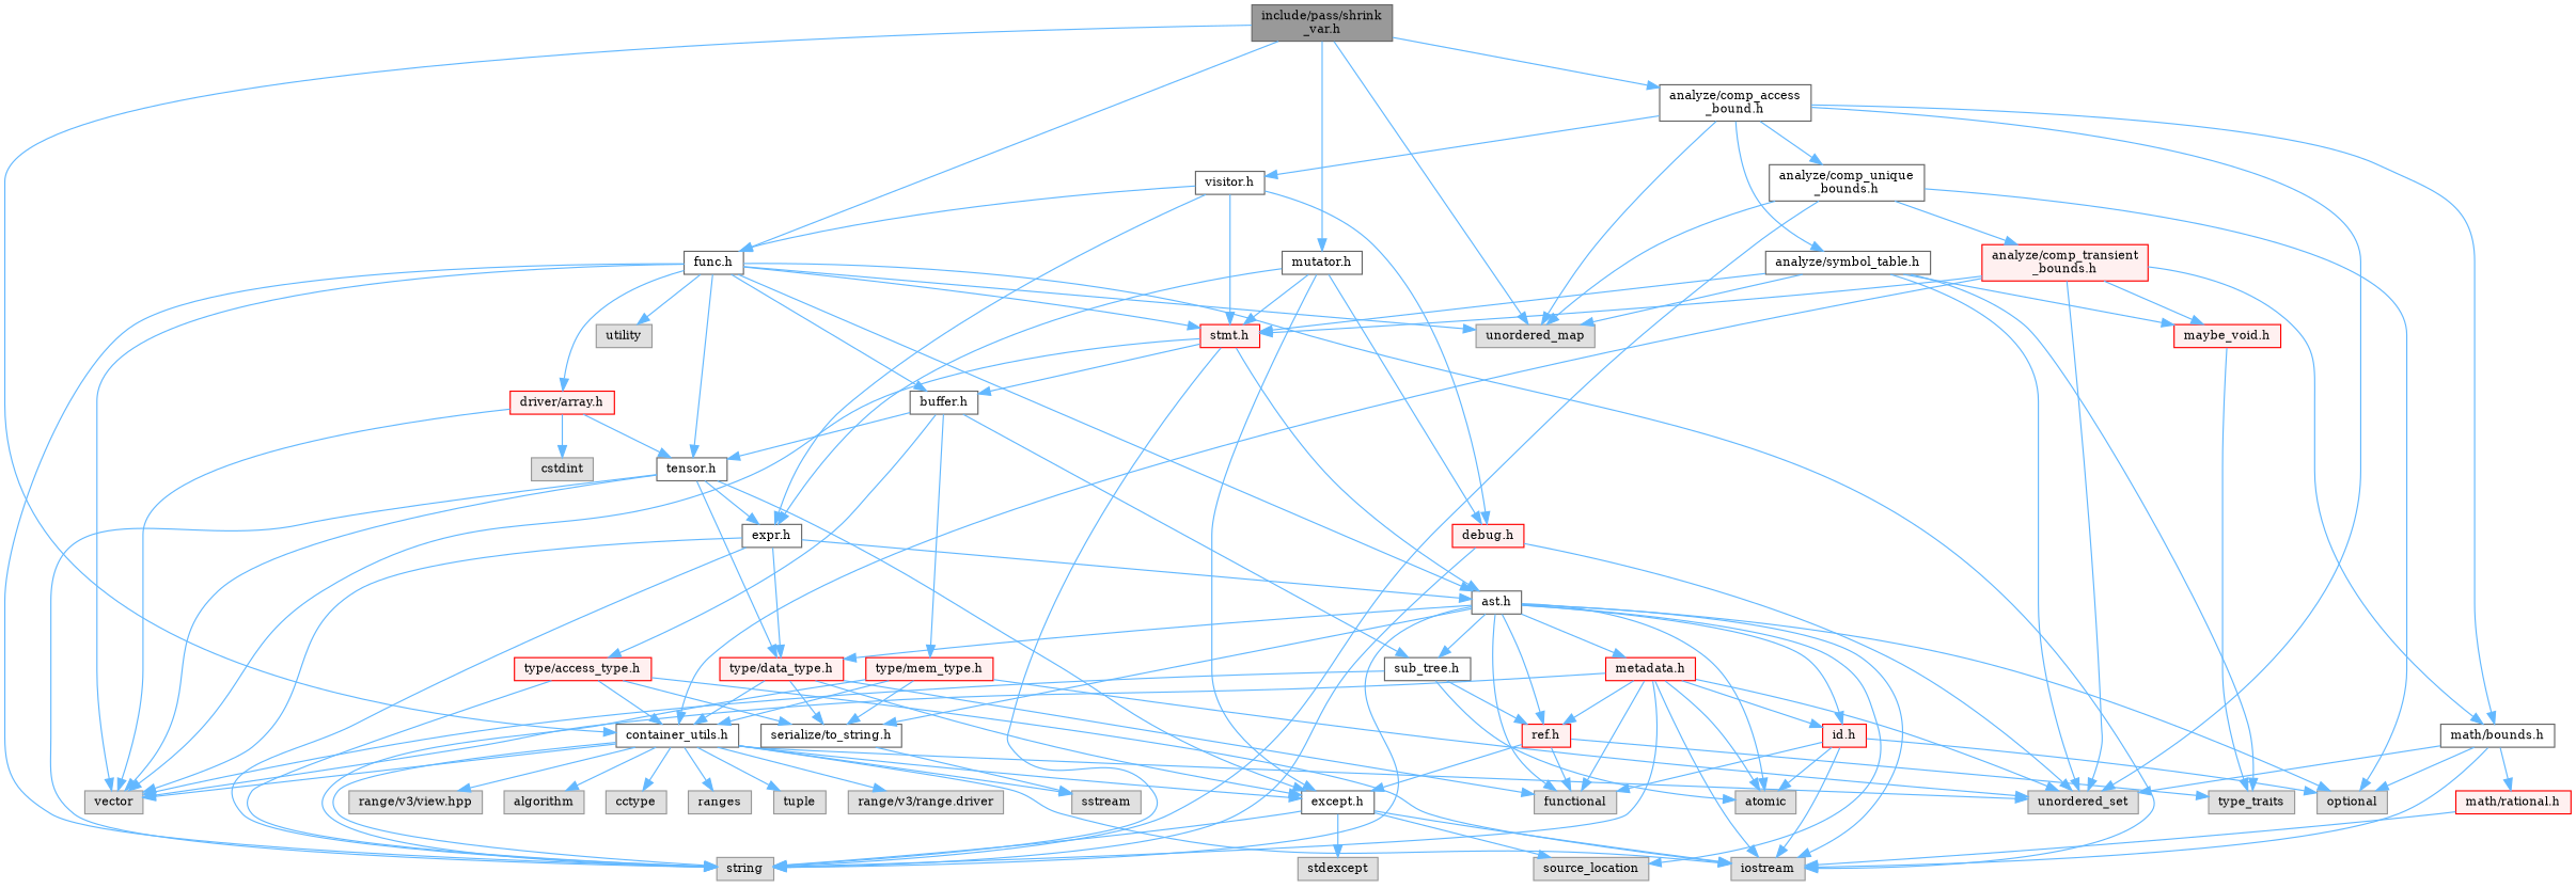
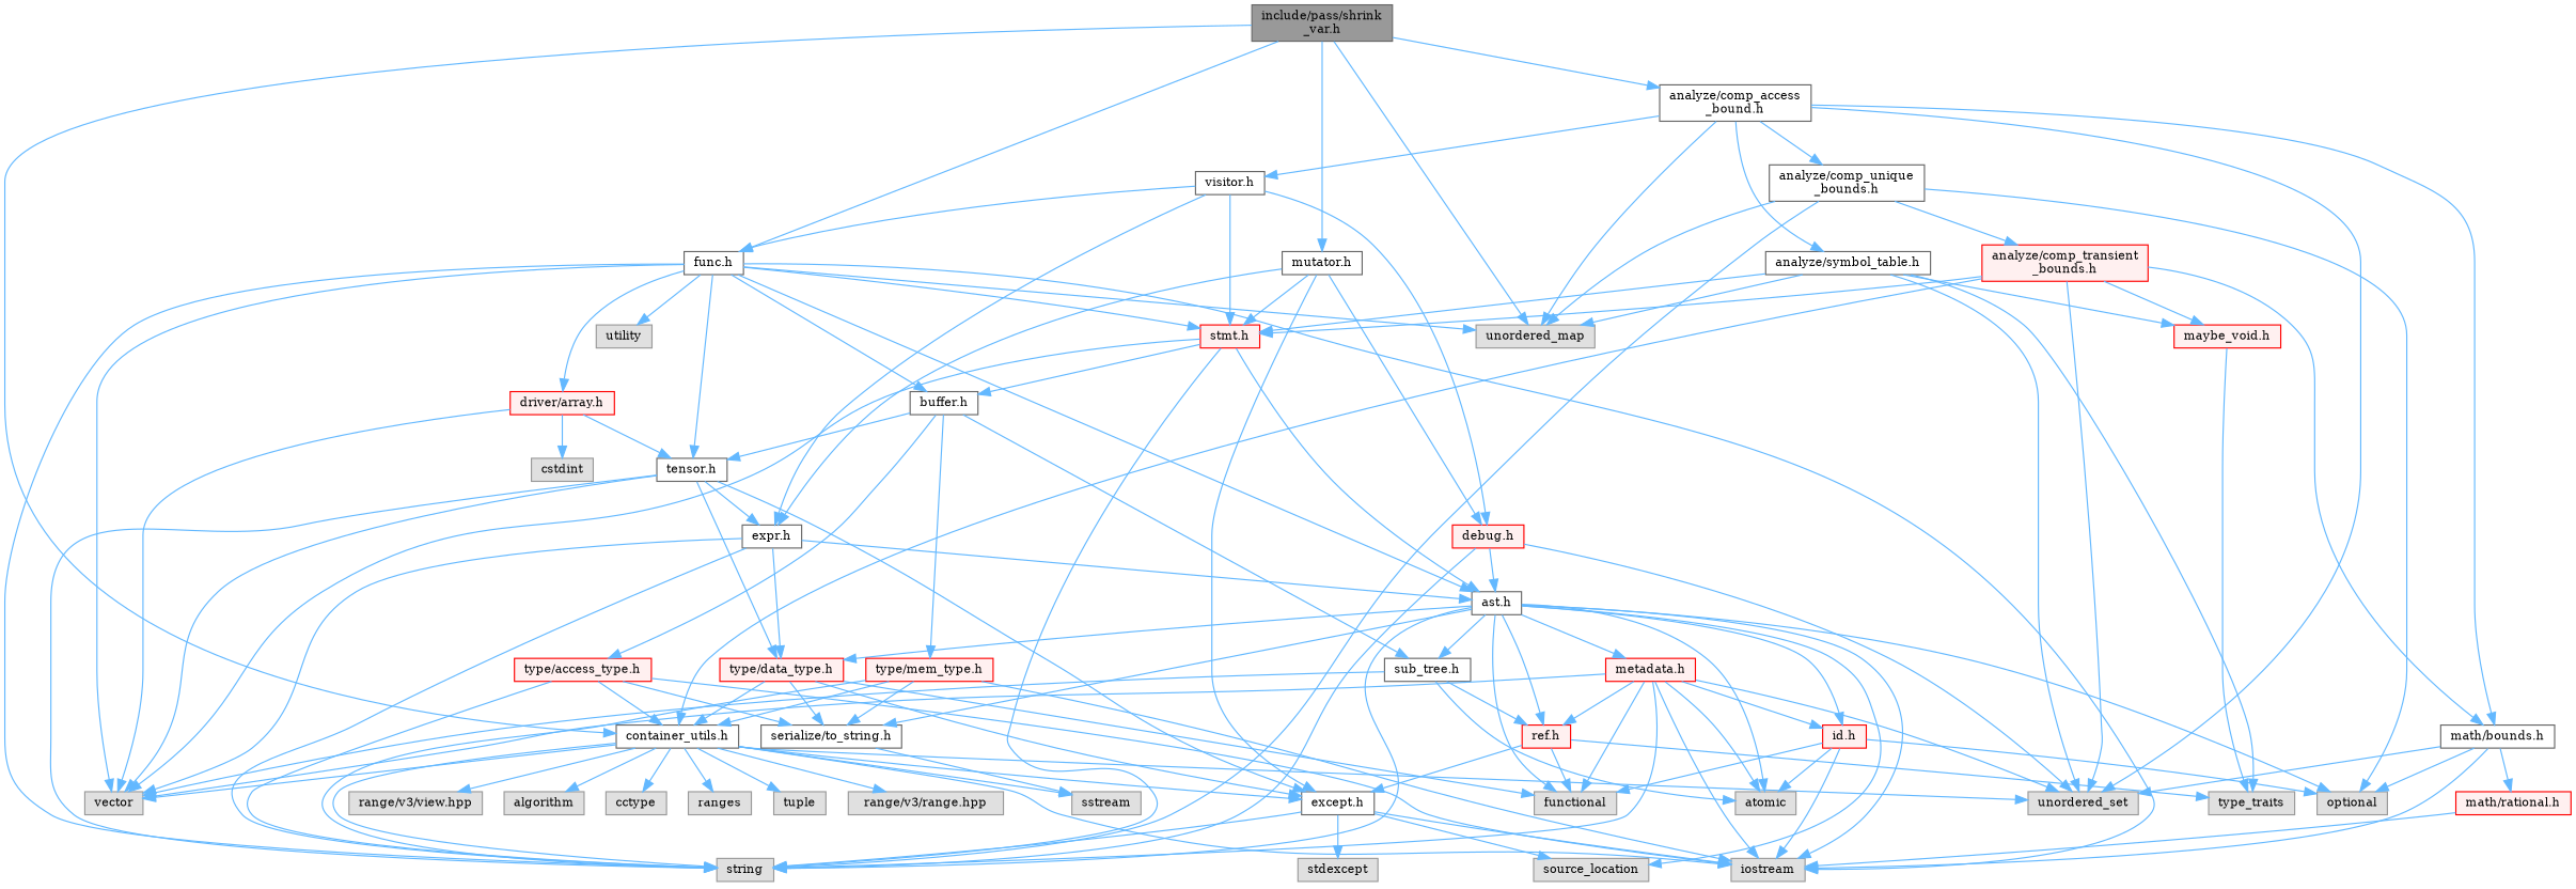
  digraph {
    fontname="DejaVu Serif"
    node [color=grey60 fillcolor="#E0E0E0" fontname="DejaVu Serif" fontsize=10 shape=box style=filled]
    edge [color=steelblue1 fontname="DejaVu Serif" fontsize=10 labelfontname=Helvetica labelfontsize=10 style=solid]
    n1 [color=gray40 fillcolor=grey60 fontcolor=black height=0.2 label="include/pass/shrink\l_var.h" width=0.4]
    n2 [height=0.2 label=unordered_map width=0.4]
    n3 [color=grey40 fillcolor=white height=0.2 label="analyze/comp_access\l_bound.h" width=0.4]
    n4 [color=grey40 fillcolor=white height=0.2 label="container_utils.h" width=0.4]
    n5 [color=grey40 fillcolor=white height=0.2 label="func.h" width=0.4]
    n6 [color=grey40 fillcolor=white height=0.2 label="mutator.h" width=0.4]
    n7 [height=0.2 label=unordered_set width=0.4]
    n8 [color=grey40 fillcolor=white height=0.2 label="analyze/comp_unique\l_bounds.h" width=0.4]
    n9 [color=grey40 fillcolor=white height=0.2 label="math/bounds.h" width=0.4]
    n10 [color=grey40 fillcolor=white height=0.2 label="analyze/symbol_table.h" width=0.4]
    n11 [color=grey40 fillcolor=white height=0.2 label="visitor.h" width=0.4]
    n12 [height=0.2 label=string width=0.4]
    n13 [height=0.2 label=algorithm width=0.4]
    n14 [height=0.2 label=cctype width=0.4]
    n15 [height=0.2 label=iostream width=0.4]
    n16 [height=0.2 label=ranges width=0.4]
    n17 [height=0.2 label=sstream width=0.4]
    n18 [height=0.2 label=tuple width=0.4]
    n19 [height=0.2 label=vector width=0.4]
-   n20 [height=0.2 label="range/v3/range.driver" width=0.4]
+   n20 [height=0.2 label="range/v3/range.hpp" width=0.4]
    n21 [height=0.2 label="range/v3/view.hpp" width=0.4]
    n22 [color=grey40 fillcolor=white height=0.2 label="except.h" width=0.4]
    n23 [color=red fillcolor="#FFF0F0" height=0.2 label="stmt.h" width=0.4]
    n24 [color=grey40 fillcolor=white height=0.2 label="ast.h" width=0.4]
    n25 [color=grey40 fillcolor=white height=0.2 label="buffer.h" width=0.4]
    n26 [color=grey40 fillcolor=white height=0.2 label="tensor.h" width=0.4]
    n27 [height=0.2 label=utility width=0.4]
    n28 [color=red fillcolor="#FFF0F0" height=0.2 label="driver/array.h" width=0.4]
    n29 [color=grey40 fillcolor=white height=0.2 label="expr.h" width=0.4]
    n30 [color=red fillcolor="#FFF0F0" height=0.2 label="debug.h" width=0.4]
    n31 [height=0.2 label=optional width=0.4]
    n32 [color=red fillcolor="#FFF0F0" height=0.2 label="analyze/comp_transient\l_bounds.h" width=0.4]
    n33 [color=red fillcolor="#FFF0F0" height=0.2 label="math/rational.h" width=0.4]
    n34 [color=red fillcolor="#FFF0F0" height=0.2 label="maybe_void.h" width=0.4]
    n35 [height=0.2 label=type_traits width=0.4]
    n36 [height=0.2 label=source_location width=0.4]
    n37 [height=0.2 label=stdexcept width=0.4]
    n38 [height=0.2 label=atomic width=0.4]
    n39 [height=0.2 label=functional width=0.4]
    n40 [color=red fillcolor="#FFF0F0" height=0.2 label="id.h" width=0.4]
    n41 [color=red fillcolor="#FFF0F0" height=0.2 label="metadata.h" width=0.4]
    n42 [color=red fillcolor="#FFF0F0" height=0.2 label="ref.h" width=0.4]
    n43 [color=grey40 fillcolor=white height=0.2 label="serialize/to_string.h" width=0.4]
    n44 [color=grey40 fillcolor=white height=0.2 label="sub_tree.h" width=0.4]
    n45 [color=red fillcolor="#FFF0F0" height=0.2 label="type/data_type.h" width=0.4]
    n46 [color=red fillcolor="#FFF0F0" height=0.2 label="type/access_type.h" width=0.4]
    n47 [color=red fillcolor="#FFF0F0" height=0.2 label="type/mem_type.h" width=0.4]
    n48 [height=0.2 label=cstdint width=0.4]
    n1 -> n2
    n1 -> n3
    n1 -> n4
    n1 -> n5
    n1 -> n6
    n3 -> n2
    n3 -> n7
    n3 -> n8
    n3 -> n9
    n3 -> n10
    n3 -> n11
    n4 -> n7
    n4 -> n12
    n4 -> n13
    n4 -> n14
    n4 -> n15
    n4 -> n16
    n4 -> n17
    n4 -> n18
    n4 -> n19
    n4 -> n20
    n4 -> n21
    n4 -> n22
    n5 -> n2
    n5 -> n12
    n5 -> n15
    n5 -> n19
    n5 -> n23
    n5 -> n24
    n5 -> n25
    n5 -> n26
    n5 -> n27
    n5 -> n28
    n6 -> n22
    n6 -> n23
    n6 -> n29
    n6 -> n30
    n8 -> n2
    n8 -> n12
    n8 -> n31
    n8 -> n32
    n9 -> n7
    n9 -> n15
    n9 -> n31
    n9 -> n33
    n10 -> n2
    n10 -> n7
    n10 -> n23
    n10 -> n34
    n10 -> n35
    n11 -> n5
    n11 -> n23
    n11 -> n29
    n11 -> n30
    n22 -> n12
    n22 -> n15
    n22 -> n36
    n22 -> n37
    n23 -> n12
    n23 -> n19
    n23 -> n24
    n23 -> n25
    n24 -> n12
    n24 -> n15
    n24 -> n31
    n24 -> n36
    n24 -> n38
    n24 -> n39
    n24 -> n40
    n24 -> n41
    n24 -> n42
    n24 -> n43
    n24 -> n44
    n24 -> n45
    n25 -> n26
    n25 -> n44
    n25 -> n46
    n25 -> n47
    n26 -> n12
    n26 -> n19
    n26 -> n22
    n26 -> n29
    n26 -> n45
    n28 -> n19
    n28 -> n26
    n28 -> n48
    n29 -> n12
    n29 -> n19
    n29 -> n24
    n29 -> n45
    n30 -> n7
    n30 -> n12
+   n30 -> n24
    n32 -> n4
    n32 -> n7
    n32 -> n9
    n32 -> n23
    n32 -> n34
    n33 -> n15
    n34 -> n35
    n40 -> n15
    n40 -> n31
    n40 -> n38
    n40 -> n39
    n41 -> n7
    n41 -> n12
    n41 -> n15
    n41 -> n19
    n41 -> n38
    n41 -> n39
    n41 -> n40
    n41 -> n42
    n42 -> n22
    n42 -> n35
    n42 -> n39
    n43 -> n17
    n44 -> n19
    n44 -> n38
    n44 -> n42
    n45 -> n4
    n45 -> n22
    n45 -> n39
    n45 -> n43
    n46 -> n4
    n46 -> n12
    n46 -> n15
    n46 -> n43
    n47 -> n4
    n47 -> n12
-   n47 -> n7
+   n47 -> n15
    n47 -> n43
  }
